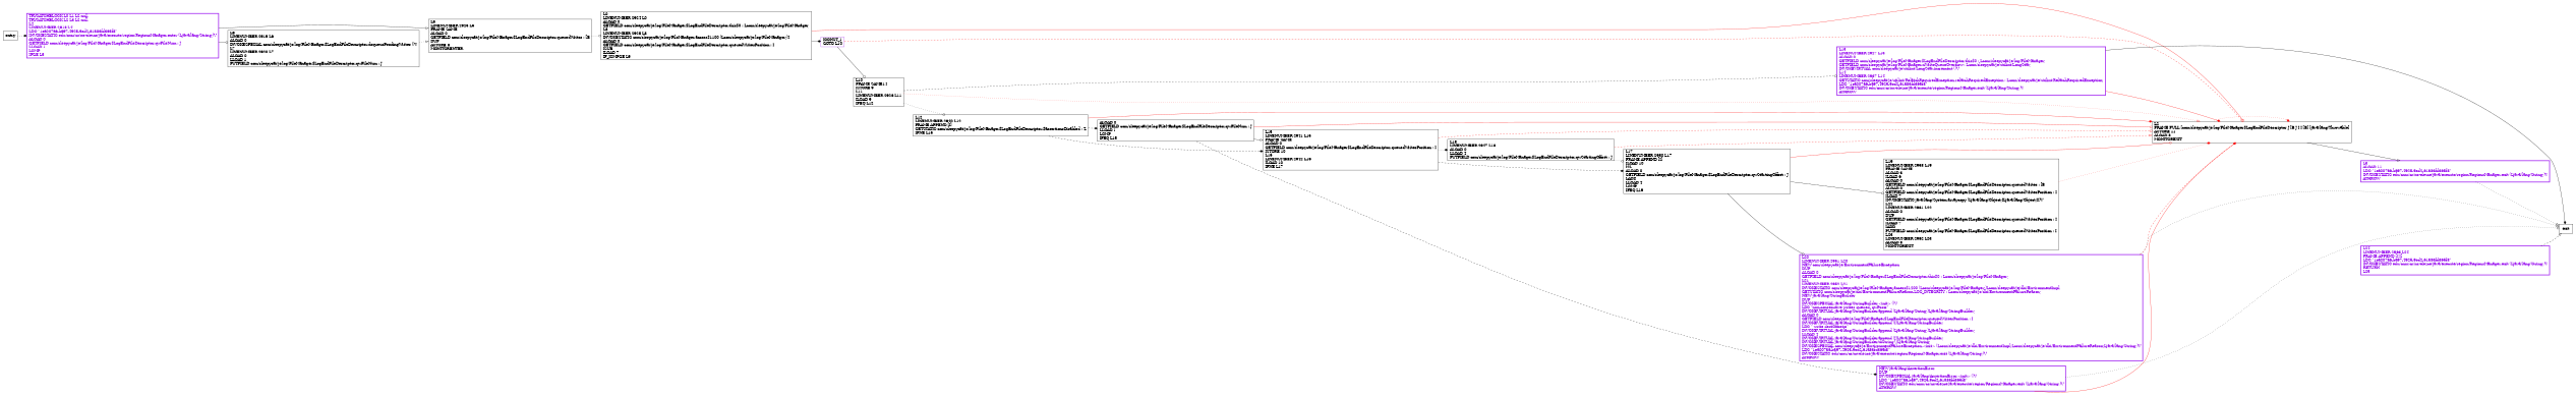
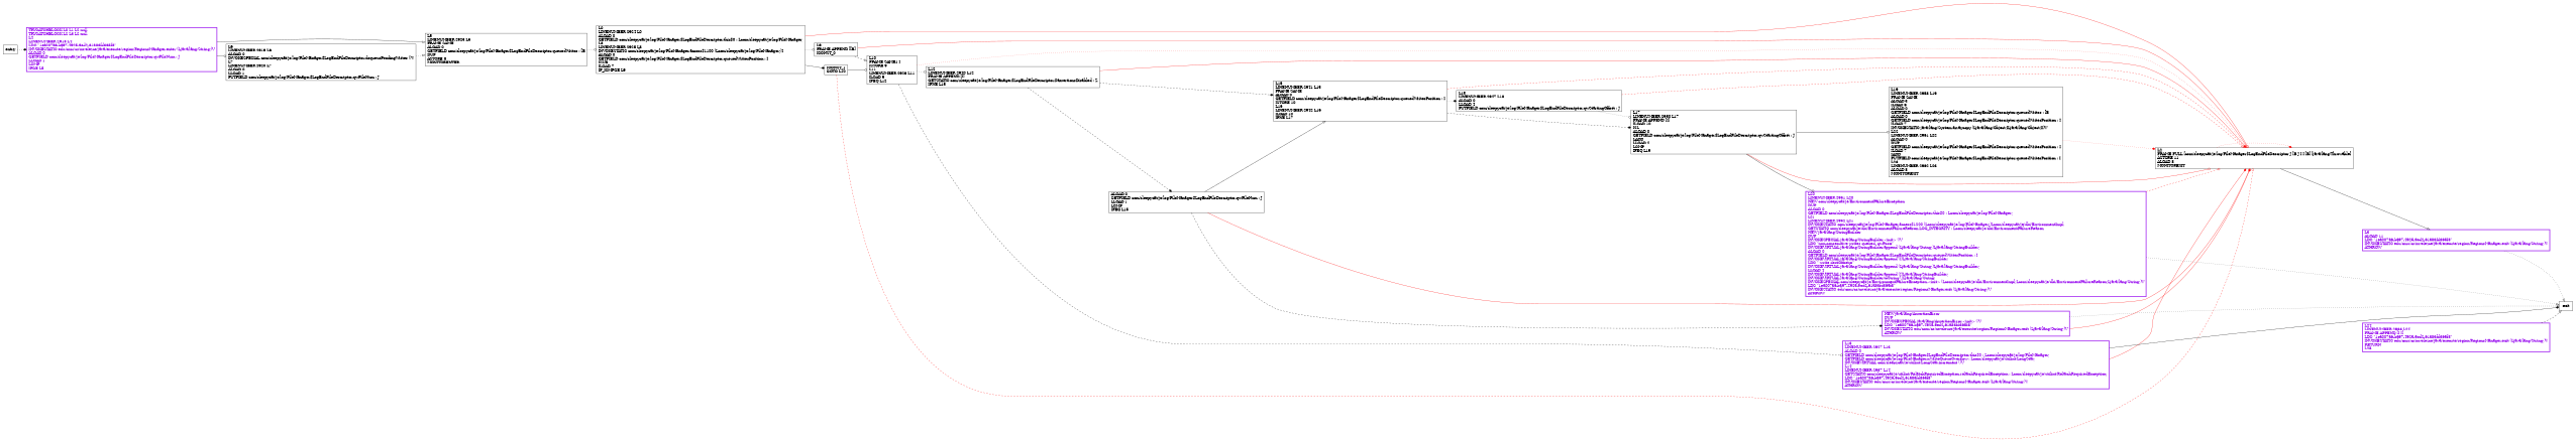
  digraph {
    rankdir=LR
    node [shape=record]
    edge [arrowhead=odot style=solid]
    n1 [label="L19\lLINENUMBER 2958 L19\lFRAME SAME\lALOAD 3\lILOAD 6\lALOAD 0\lGETFIELD com/sleepycat/je/log/FileManager$LogEndFileDescriptor.queuedWrites : [B\lALOAD 0\lGETFIELD com/sleepycat/je/log/FileManager$LogEndFileDescriptor.queuedWritesPosition : I\lILOAD 7\lINVOKESTATIC java/lang/System.arraycopy (Ljava/lang/Object;ILjava/lang/Object;II)V\lL22\lLINENUMBER 2961 L22\lALOAD 0\lDUP\lGETFIELD com/sleepycat/je/log/FileManager$LogEndFileDescriptor.queuedWritesPosition : I\lILOAD 7\lIADD\lPUTFIELD com/sleepycat/je/log/FileManager$LogEndFileDescriptor.queuedWritesPosition : I\lL23\lLINENUMBER 2962 L23\lALOAD 8\lMONITOREXIT\l"]
    n2 [label="L2\lFRAME FULL [com/sleepycat/je/log/FileManager$LogEndFileDescriptor J [B J I I [B] [java/lang/Throwable]\lASTORE 11\lALOAD 8\lMONITOREXIT\l"]
    n3 [color=purple fontcolor=purple label="L3\lALOAD 11\lLDC \"1ea007a6-ba97-4925-9ed2-61a83fd365f8\"\lINVOKESTATIC edu/cmu/cs/mvelezce/java/execute/region/RegionsManager.exit (Ljava/lang/String;)V\lATHROW\l" penwidth=3]
    n4 [label="L5\lLINENUMBER 2923 L5\lFRAME SAME\lALOAD 0\lGETFIELD com/sleepycat/je/log/FileManager$LogEndFileDescriptor.queuedWrites : [B\lDUP\lASTORE 8\lMONITORENTER\l"]
    n5 [label="L0\lLINENUMBER 2924 L0\lALOAD 0\lGETFIELD com/sleepycat/je/log/FileManager$LogEndFileDescriptor.this$0 : Lcom/sleepycat/je/log/FileManager;\lL8\lLINENUMBER 2925 L8\lINVOKESTATIC com/sleepycat/je/log/FileManager.access$1100 (Lcom/sleepycat/je/log/FileManager;)I\lALOAD 0\lGETFIELD com/sleepycat/je/log/FileManager$LogEndFileDescriptor.queuedWritesPosition : I\lISUB\lILOAD 7\lIF_ICMPGE L9\l"]
-   n7 [label="ICONST_1\lGOTO L10\l" color=purple]
+   n6 [label="L9\lFRAME APPEND [[B]\lICONST_0\l"]
+   n7 [label="ICONST_1\lGOTO L10\l"]
    n8 [label="L18\lLINENUMBER 2947 L18\lALOAD 0\lLLOAD 4\lPUTFIELD com/sleepycat/je/log/FileManager$LogEndFileDescriptor.qwStartingOffset : J\l"]
    n9 [label="L17\lLINENUMBER 2950 L17\lFRAME APPEND [I]\lILOAD 10\lI2L\lALOAD 0\lGETFIELD com/sleepycat/je/log/FileManager$LogEndFileDescriptor.qwStartingOffset : J\lLADD\lLLOAD 4\lLCMP\lIFEQ L19\l"]
    n10 [color=purple fontcolor=purple label="L20\lLINENUMBER 2951 L20\lNEW com/sleepycat/je/EnvironmentFailureException\lDUP\lALOAD 0\lGETFIELD com/sleepycat/je/log/FileManager$LogEndFileDescriptor.this$0 : Lcom/sleepycat/je/log/FileManager;\lL21\lLINENUMBER 2952 L21\lINVOKESTATIC com/sleepycat/je/log/FileManager.access$1200 (Lcom/sleepycat/je/log/FileManager;)Lcom/sleepycat/je/dbi/EnvironmentImpl;\lGETSTATIC com/sleepycat/je/dbi/EnvironmentFailureReason.LOG_INTEGRITY : Lcom/sleepycat/je/dbi/EnvironmentFailureReason;\lNEW java/lang/StringBuilder\lDUP\lINVOKESPECIAL java/lang/StringBuilder.\<init\> ()V\lLDC \"non-consecutive writes queued. qwPos=\"\lINVOKEVIRTUAL java/lang/StringBuilder.append (Ljava/lang/String;)Ljava/lang/StringBuilder;\lALOAD 0\lGETFIELD com/sleepycat/je/log/FileManager$LogEndFileDescriptor.queuedWritesPosition : I\lINVOKEVIRTUAL java/lang/StringBuilder.append (I)Ljava/lang/StringBuilder;\lLDC \" write destOffset=\"\lINVOKEVIRTUAL java/lang/StringBuilder.append (Ljava/lang/String;)Ljava/lang/StringBuilder;\lLLOAD 4\lINVOKEVIRTUAL java/lang/StringBuilder.append (J)Ljava/lang/StringBuilder;\lINVOKEVIRTUAL java/lang/StringBuilder.toString ()Ljava/lang/String;\lINVOKESPECIAL com/sleepycat/je/EnvironmentFailureException.\<init\> (Lcom/sleepycat/je/dbi/EnvironmentImpl;Lcom/sleepycat/je/dbi/EnvironmentFailureReason;Ljava/lang/String;)V\lLDC \"1ea007a6-ba97-4925-9ed2-61a83fd365f8\"\lINVOKESTATIC edu/cmu/cs/mvelezce/java/execute/region/RegionsManager.exit (Ljava/lang/String;)V\lATHROW\l" penwidth=3]
    exit
    n12 [label="L15\lLINENUMBER 2941 L15\lFRAME SAME\lALOAD 0\lGETFIELD com/sleepycat/je/log/FileManager$LogEndFileDescriptor.queuedWritesPosition : I\lISTORE 10\lL16\lLINENUMBER 2942 L16\lILOAD 10\lIFNE L17\l"]
    n13 [label="L10\lFRAME SAME1 I\lISTORE 9\lL11\lLINENUMBER 2926 L11\lILOAD 9\lIFEQ L12\l"]
    n14 [label="L12\lLINENUMBER 2940 L12\lFRAME APPEND [I]\lGETSTATIC com/sleepycat/je/log/FileManager$LogEndFileDescriptor.$assertionsDisabled : Z\lIFNE L15\l"]
    n15 [color=purple fontcolor=purple label="L13\lLINENUMBER 2927 L13\lALOAD 0\lGETFIELD com/sleepycat/je/log/FileManager$LogEndFileDescriptor.this$0 : Lcom/sleepycat/je/log/FileManager;\lGETFIELD com/sleepycat/je/log/FileManager.nWriteQueueOverflow : Lcom/sleepycat/je/utilint/LongStat;\lINVOKEVIRTUAL com/sleepycat/je/utilint/LongStat.increment ()V\lL14\lLINENUMBER 2937 L14\lGETSTATIC com/sleepycat/je/utilint/RelatchRequiredException.relatchRequiredException : Lcom/sleepycat/je/utilint/RelatchRequiredException;\lLDC \"1ea007a6-ba97-4925-9ed2-61a83fd365f8\"\lINVOKESTATIC edu/cmu/cs/mvelezce/java/execute/region/RegionsManager.exit (Ljava/lang/String;)V\lATHROW\l" penwidth=3]
    n16 [label="ALOAD 0\lGETFIELD com/sleepycat/je/log/FileManager$LogEndFileDescriptor.qwFileNum : J\lLLOAD 1\lLCMP\lIFEQ L15\l"]
    n17 [color=purple fontcolor=purple label="NEW java/lang/AssertionError\lDUP\lINVOKESPECIAL java/lang/AssertionError.\<init\> ()V\lLDC \"1ea007a6-ba97-4925-9ed2-61a83fd365f8\"\lINVOKESTATIC edu/cmu/cs/mvelezce/java/execute/region/RegionsManager.exit (Ljava/lang/String;)V\lATHROW\l" penwidth=3]
    n18 [color=purple fontcolor=purple label="TRYCATCHBLOCK L0 L1 L2 null\lTRYCATCHBLOCK L2 L3 L2 null\lL4\lLINENUMBER 2918 L4\lLDC \"1ea007a6-ba97-4925-9ed2-61a83fd365f8\"\lINVOKESTATIC edu/cmu/cs/mvelezce/java/execute/region/RegionsManager.enter (Ljava/lang/String;)V\lALOAD 0\lGETFIELD com/sleepycat/je/log/FileManager$LogEndFileDescriptor.qwFileNum : J\lLLOAD 1\lLCMP\lIFGE L5\l" penwidth=3]
    n19 [label="L6\lLINENUMBER 2919 L6\lALOAD 0\lINVOKESPECIAL com/sleepycat/je/log/FileManager$LogEndFileDescriptor.dequeuePendingWrites ()V\lL7\lLINENUMBER 2920 L7\lALOAD 0\lLLOAD 1\lPUTFIELD com/sleepycat/je/log/FileManager$LogEndFileDescriptor.qwFileNum : J\l"]
    n20 [color=purple fontcolor=purple label="L24\lLINENUMBER 2963 L24\lFRAME APPEND [I I]\lLDC \"1ea007a6-ba97-4925-9ed2-61a83fd365f8\"\lINVOKESTATIC edu/cmu/cs/mvelezce/java/execute/region/RegionsManager.exit (Ljava/lang/String;)V\lRETURN\lL25\l" penwidth=3]
    entry
    n1 -> n2 [arrowhead=diamond color=red style=dotted]
    n2 -> n2 [arrowhead=diamond color=red style=dotted]
    n2 -> n3 [arrowhead=onormal]
    n3 -> exit [arrowhead=onormal style=dotted]
    n4 -> n5 [style=dotted]
    n5 -> n2 [color=red]
+   n5 -> n6 [style=dotted]
    n5 -> n7 [arrowhead=diamond]
+   n6 -> n2 [color=red]
+   n6 -> n13 [arrowhead=onormal style=dashed]
    n7 -> n2 [color=red style=dashed]
    n7 -> n13
    n8 -> n2 [arrowhead=onormal color=red style=dashed]
    n8 -> n9 [style=dotted]
    n9 -> n1
    n9 -> n2 [color=red]
    n9 -> n10
    n10 -> n2 [color=red style=dashed]
    n10 -> exit [arrowhead=onormal style=dotted]
    n12 -> n2 [color=red style=dashed]
    n12 -> n8 [arrowhead=diamond style=dotted]
    n12 -> n9 [arrowhead=diamond style=dashed]
    n13 -> n2 [arrowhead=onormal color=red style=dotted]
    n13 -> n14 [style=dotted]
    n13 -> n15 [style=dashed]
    n14 -> n2 [arrowhead=diamond color=red]
    n14 -> n12 [arrowhead=diamond style=dashed]
    n14 -> n16 [arrowhead=diamond style=dashed]
    n15 -> n2 [arrowhead=diamond color=red]
    n15 -> exit [arrowhead=diamond]
    n16 -> n2 [color=red]
    n16 -> n12 [arrowhead=onormal]
    n16 -> n17 [arrowhead=diamond style=dashed]
    n17 -> n2 [arrowhead=diamond color=red]
    n17 -> exit [style=dotted]
    n18 -> n4 [arrowhead=onormal]
    n18 -> n19
    n19 -> n4 [arrowhead=onormal style=dotted]
    n20 -> exit [arrowhead=onormal style=dashed]
    entry -> n18 [arrowhead=diamond style=dotted]
  }
